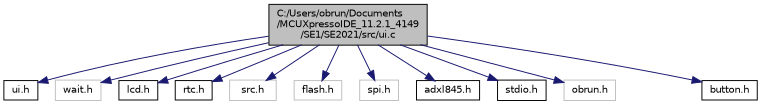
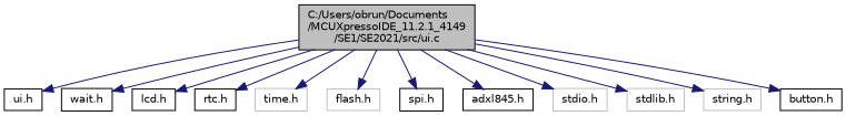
  digraph {
    node [color=black fillcolor=white fontname=Helvetica fontsize=10 shape=record style=filled]
    edge [color=midnightblue fontname=Helvetica fontsize=10 labelfontname=Helvetica labelfontsize=10 style=solid]
    n1 [fillcolor=grey75 fontcolor=black height=0.2 label="C:/Users/obrun/Documents\l/MCUXpressoIDE_11.2.1_4149\l/SE1/SE2021/src/ui.c" width=0.4]
    n2 [height=0.2 label="ui.h" width=0.4]
-   n3 [color=grey75 height=0.2 label="wait.h" width=0.4]
+   n3 [height=0.2 label="wait.h" width=0.4]
    n4 [height=0.2 label="lcd.h" width=0.4]
    n5 [height=0.2 label="rtc.h" width=0.4]
-   n6 [color=grey75 height=0.2 label="src.h" width=0.4]
+   n6 [color=grey75 height=0.2 label="time.h" width=0.4]
    n7 [color=grey75 height=0.2 label="flash.h" width=0.4]
-   n8 [color=grey75 height=0.2 label="spi.h" width=0.4]
+   n8 [height=0.2 label="spi.h" width=0.4]
    n9 [height=0.2 label="adxl845.h" width=0.4]
-   n10 [height=0.2 label="stdio.h" width=0.4]
-   n11 [color=grey75 height=0.2 label="obrun.h" width=0.4]
+   n10 [color=grey75 height=0.2 label="stdio.h" width=0.4]
+   n11 [color=grey75 height=0.2 label="stdlib.h" width=0.4]
+   n12 [color=grey75 height=0.2 label="string.h" width=0.4]
    n13 [height=0.2 label="button.h" width=0.4]
    n1 -> n2
    n1 -> n3
    n1 -> n4
    n1 -> n5
    n1 -> n6
    n1 -> n7
    n1 -> n8
    n1 -> n9
    n1 -> n10
    n1 -> n11
+   n1 -> n12
    n1 -> n13
  }
